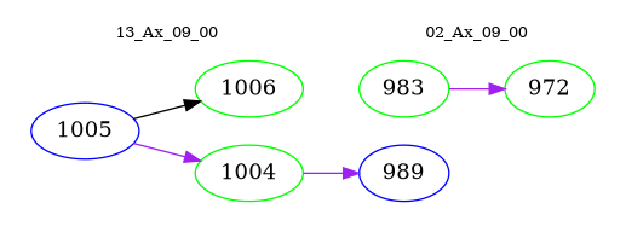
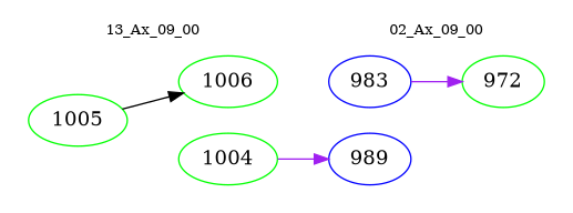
  digraph {
    rankdir=LR
    node [color=blue]
    edge [color=purple]
-   n1 [color=green label=983]
+   n1 [label=983]
    n2 [color=green label=972]
    n3 [label=989]
-   n4 [label=1005]
+   n4 [color=green label=1005]
    n5 [color=green label=1004]
    n6 [color=green label=1006]
    subgraph cluster_1 {
      color=white
      fontsize=10
      label="02_Ax_09_00"
      n1
      n2
      n3
    }
    subgraph cluster_2 {
      color=white
      fontsize=10
      label="13_Ax_09_00"
      n4
      n5
      n6
    }
    n1 -> n2
-   n4 -> n5
    n4 -> n6 [color=black]
    n5 -> n3
  }
